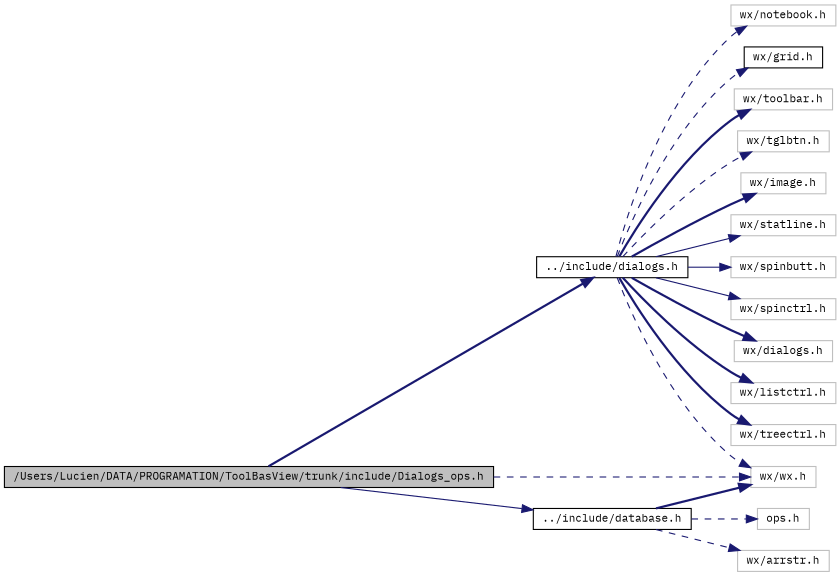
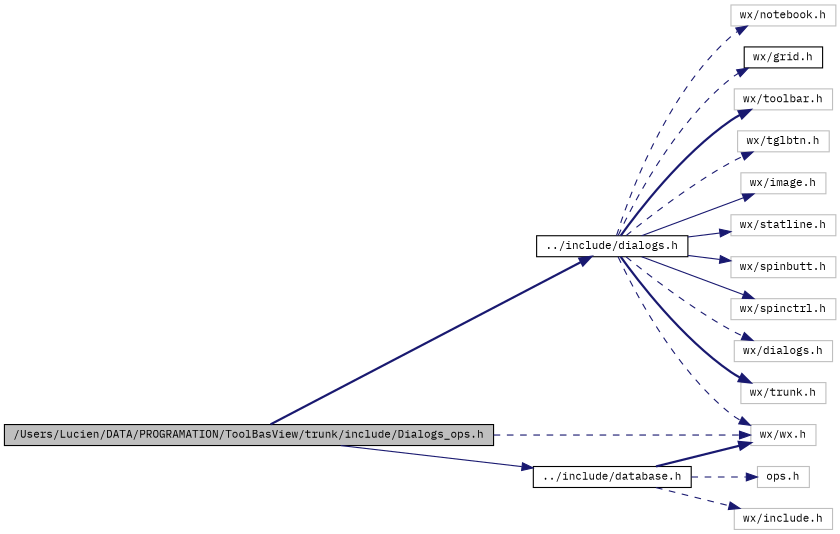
  digraph {
    fontname="IBM Plex Mono"
    rankdir=LR
    node [color=grey75 fillcolor=white fontname="IBM Plex Mono" fontsize=10 shape=record style=filled]
    edge [color=midnightblue fontname="IBM Plex Mono" fontsize=10 labelfontname="FreeSans.ttf" labelfontsize=10 style=dashed]
    n1 [color=black fillcolor=grey75 fontcolor=black height=0.2 label="/Users/Lucien/DATA/PROGRAMATION/ToolBasView/trunk/include/Dialogs_ops.h" width=0.4]
    n2 [height=0.2 label="wx/wx.h" width=0.4]
    n3 [color=black height=0.2 label="../include/dialogs.h" width=0.4]
    n4 [color=black height=0.2 label="../include/database.h" width=0.4]
    n5 [height=0.2 label="wx/image.h" width=0.4]
    n6 [height=0.2 label="wx/statline.h" width=0.4]
    n7 [height=0.2 label="wx/spinbutt.h" width=0.4]
    n8 [height=0.2 label="wx/spinctrl.h" width=0.4]
    n9 [height=0.2 label="wx/dialogs.h" width=0.4]
-   n10 [height=0.2 label="wx/listctrl.h" width=0.4]
-   n11 [height=0.2 label="wx/treectrl.h" width=0.4]
+   n10 [height=0.2 label="wx/trunk.h" width=0.4]
    n12 [height=0.2 label="wx/notebook.h" width=0.4]
    n13 [color=black height=0.2 label="wx/grid.h" width=0.4]
    n14 [height=0.2 label="wx/toolbar.h" width=0.4]
    n15 [height=0.2 label="wx/tglbtn.h" width=0.4]
    n16 [height=0.2 label="ops.h" width=0.4]
-   n17 [height=0.2 label="wx/arrstr.h" width=0.4]
+   n17 [height=0.2 label="wx/include.h" width=0.4]
    n1 -> n2
    n1 -> n3 [style=bold]
    n1 -> n4 [style=solid]
    n3 -> n2
-   n3 -> n5 [style=bold]
+   n3 -> n5 [style=solid]
    n3 -> n6 [style=solid]
    n3 -> n7 [style=solid]
    n3 -> n8 [style=solid]
-   n3 -> n9 [style=bold]
+   n3 -> n9
    n3 -> n10 [style=bold]
-   n3 -> n11 [style=bold]
    n3 -> n12
    n3 -> n13
    n3 -> n14 [style=bold]
    n3 -> n15
    n4 -> n2 [style=bold]
    n4 -> n16
    n4 -> n17
  }
